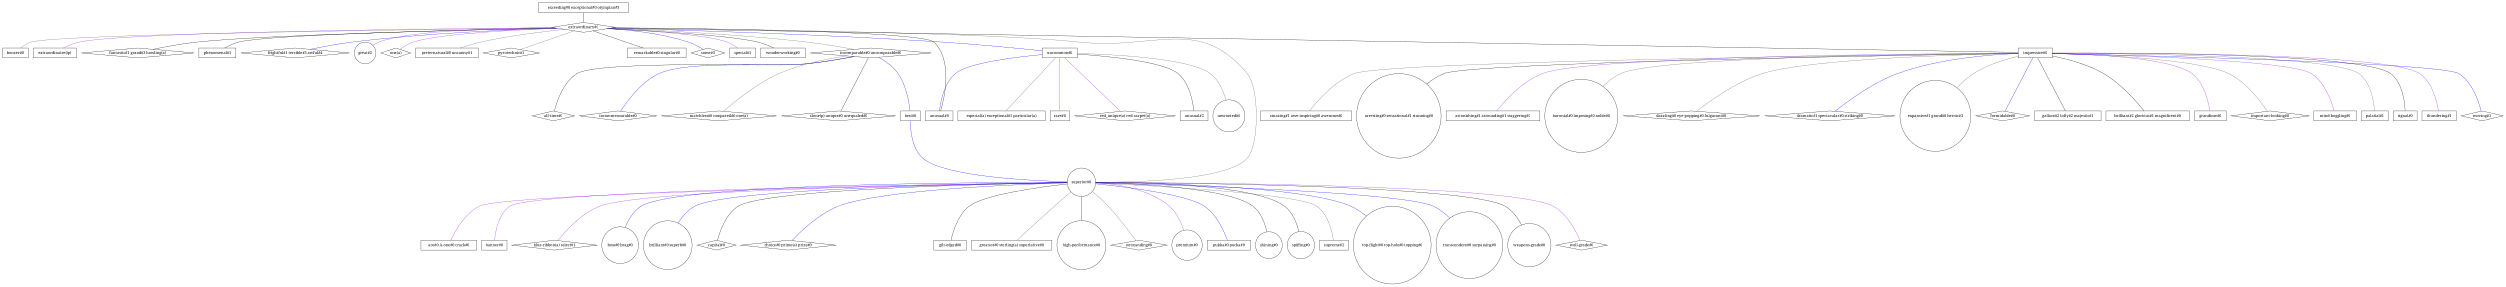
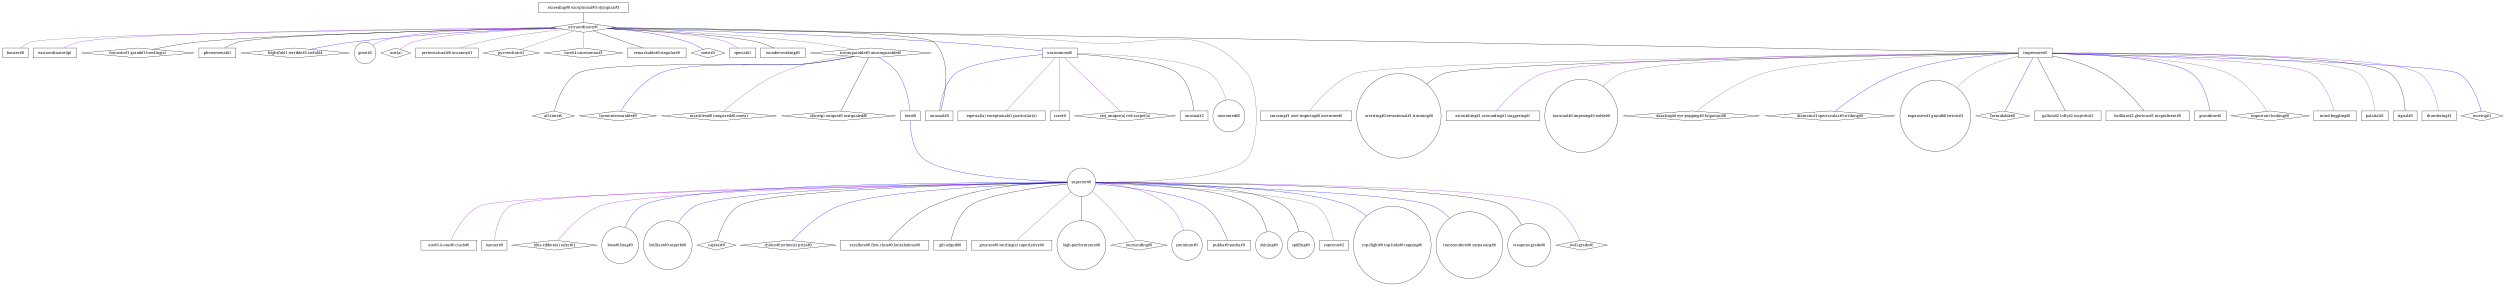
  graph {
    fontname="Noto Serif"
    node [fontname="Noto Serif" shape=box]
    edge [color=black fontname="Noto Serif"]
    n1 [height=0.5 label="exceeding#0 exceptional#0 olympian#3" width=4.5689]
    n2 [height=0.5 label="extraordinary#0" shape=diamond width=2.0098]
    n3 [height=0.5 label="bonzer#0" width=1.2912]
    n4 [height=0.5 label="extraordinaire(ip)" width=2.1963]
    n5 [height=0.5 label="fantastic#1 grand#3 howling(a)" shape=diamond width=3.6701]
    n6 [height=0.5 label="phenomenal#1" width=1.8735]
    n7 [height=0.5 label="frightful#1 terrible#3 awful#4" shape=diamond width=3.5123]
    n8 [height=0.5 label="great#2" shape=circle width=1.0971]
    n9 [height=0.5 label="one(a)" shape=diamond width=0.98191]
    n10 [height=0.5 label="preternatural#0 uncanny#1" width=3.1779]
    n11 [height=0.5 label="pyrotechnic#1" shape=diamond width=1.8372]
+   n12 [height=0.5 label="rare#4 uncommon#1" shape=diamond width=2.5308]
    n13 [height=0.5 label="remarkable#0 singular#0" width=2.9764]
    n14 [height=0.5 label="some#3" shape=diamond width=1.14]
    n15 [height=0.5 label="special#1" width=1.3126]
    n16 [height=0.5 label="wonderworking#0" width=2.2617]
    n17 [height=0.5 label="incomparable#0 uncomparable#0" shape=diamond width=3.8891]
    n18 [height=0.5 label="uncommon#0" width=1.7798]
    n19 [height=0.5 label="unusual#0" width=1.3991]
    n20 [height=0.5 label="superior#0" shape=circle width=1.4491]
    n21 [height=0.5 label="impressive#0" width=1.7296]
    n22 [height=0.5 label="all-time#0" shape=diamond width=1.399]
    n23 [height=0.5 label="incommensurable#0" shape=diamond width=2.477]
    n24 [height=0.5 label="matchless#0 nonpareil#0 one(a)" shape=diamond width=3.7276]
    n25 [height=0.5 label="alone(p) unique#0 unequaled#0" shape=diamond width=3.6989]
    n26 [height=0.5 label="best#0" width=1.0035]
    n27 [height=0.5 label="especial(a) exceptional#1 particular(a)" width=4.4244]
    n28 [height=0.5 label="rare#0" width=0.98191]
    n29 [height=0.5 label="red_unique(a) red-carpet(a)" shape=diamond width=3.1773]
    n30 [height=0.5 label="unusual#2" width=1.3991]
    n31 [height=0.5 label="unwonted#0" shape=circle width=1.6219]
    n32 [height=0.5 label="ace#0 A-one#0 crack#0" width=2.8361]
    n33 [height=0.5 label="banner#0" width=1.2912]
    n34 [height=0.5 label="blue-ribbon(a) select#1" shape=diamond width=2.7898]
    n35 [height=0.5 label="boss#0 brag#0" shape=circle width=1.8625]
    n36 [height=0.5 label="brilliant#0 superb#0" shape=circle width=2.4734]
    n37 [height=0.5 label="capital#0" shape=diamond width=1.2837]
    n38 [height=0.5 label="choice#0 prime(a) prize#0" shape=diamond width=3.1239]
+   n39 [height=0.5 label="excellent#0 first-class#0 fantabulous#0" width=4.4827]
    n40 [height=0.5 label="gilt-edged#0" width=1.6506]
    n41 [height=0.5 label="greatest#0 sterling(a) superlative#0" width=4.0869]
    n42 [height=0.5 label="high-performance#0" shape=circle width=2.4843]
    n43 [height=0.5 label="outstanding#0" shape=diamond width=1.8161]
    n44 [height=0.5 label="premium#0" shape=circle width=1.5355]
    n45 [height=0.5 label="pukka#0 pucka#0" width=2.2003]
    n46 [height=0.5 label="shining#0" shape=circle width=1.3629]
    n47 [height=0.5 label="spiffing#0" shape=circle width=1.3918]
    n48 [height=0.5 label="supreme#2" width=1.4779]
    n49 [height=0.5 label="top-flight#0 top-hole#0 topping#0" shape=circle width=3.9511]
    n50 [height=0.5 label="transcendent#0 surpassing#0" shape=circle width=3.3936]
    n51 [height=0.5 label="weapons-grade#0" shape=circle width=2.1964]
    n52 [height=0.5 label="well-grade#0" shape=diamond width=1.7007]
    n53 [height=0.5 label="amazing#1 awe-inspiring#0 awesome#0" width=4.6191]
    n54 [height=0.5 label="arresting#0 sensational#1 stunning#0" shape=circle width=4.2888]
    n55 [height=0.5 label="astonishing#1 astounding#1 staggering#0" width=4.7561]
    n56 [height=0.5 label="baronial#0 imposing#0 noble#0" shape=circle width=3.7067]
    n57 [height=0.5 label="dazzling#0 eye-popping#0 fulgurant#0" shape=diamond width=4.4752]
    n58 [height=0.5 label="dramatic#1 spectacular#0 striking#0" shape=diamond width=4.2021]
    n59 [height=0.5 label="expansive#1 grand#0 heroic#3" shape=circle width=3.5912]
    n60 [height=0.5 label="formidable#0" shape=diamond width=1.7508]
    n61 [height=0.5 label="gallant#2 lofty#2 majestic#1" width=3.3685]
    n62 [height=0.5 label="brilliant#2 glorious#1 magnificent#0" width=4.2313]
    n63 [height=0.5 label="grandiose#0" width=1.6144]
    n64 [height=0.5 label="important-looking#0" shape=diamond width=2.5134]
    n65 [height=0.5 label="mind-boggling#0" width=2.168]
    n66 [height=0.5 label="palatial#1" width=1.3627]
    n67 [height=0.5 label="signal#0" width=1.205]
    n68 [height=0.5 label="thundering#1" width=1.7296]
    n69 [height=0.5 label="moving#1" shape=diamond width=1.3917]
    n1 -- n2
    n2 -- n3 [color=gray40]
    n2 -- n4 [color=purple]
    n2 -- n5
    n2 -- n6
    n2 -- n7 [color=blue]
    n2 -- n8 [color=purple]
    n2 -- n9 [color=purple]
    n2 -- n10 [color=gray40]
    n2 -- n11 [color=gray40]
+   n2 -- n12 [color=purple]
    n2 -- n13
    n2 -- n14 [color=blue]
    n2 -- n15 [color=purple]
    n2 -- n16
    n2 -- n17 [color=gray40]
    n2 -- n18 [color=blue]
    n2 -- n19
    n2 -- n20 [color=gray40]
    n2 -- n21
    n17 -- n22
    n17 -- n23 [color=blue]
    n17 -- n24 [color=gray40]
    n17 -- n25
    n17 -- n26 [color=blue]
    n18 -- n19 [color=blue]
    n18 -- n27 [color=gray40]
    n18 -- n28 [color=purple]
    n18 -- n29 [color=purple]
    n18 -- n30
    n18 -- n31 [color=gray40]
    n20 -- n32 [color=purple]
    n20 -- n33 [color=purple]
    n20 -- n34 [color=purple]
    n20 -- n35 [color=blue]
    n20 -- n36 [color=blue]
    n20 -- n37
    n20 -- n38 [color=blue]
+   n20 -- n39
    n20 -- n40
    n20 -- n41 [color=gray40]
    n20 -- n42
    n20 -- n43 [color=gray40]
    n20 -- n44 [color=purple]
    n20 -- n45 [color=blue]
    n20 -- n46
    n20 -- n47
    n20 -- n48 [color=gray40]
    n20 -- n49 [color=blue]
    n20 -- n50 [color=blue]
    n20 -- n51
    n20 -- n52 [color=purple]
    n21 -- n53 [color=gray40]
    n21 -- n54
    n21 -- n55 [color=purple]
    n21 -- n56 [color=gray40]
    n21 -- n57 [color=gray40]
    n21 -- n58 [color=blue]
    n21 -- n59 [color=gray40]
    n21 -- n60 [color=blue]
    n21 -- n61
    n21 -- n62
-   n21 -- n63 [color=purple]
+   n21 -- n63 [color=blue]
    n21 -- n64 [color=gray40]
    n21 -- n65 [color=purple]
    n21 -- n66 [color=gray40]
    n21 -- n67
    n21 -- n68 [color=purple]
    n21 -- n69 [color=blue]
    n26 -- n20 [color=blue]
  }
